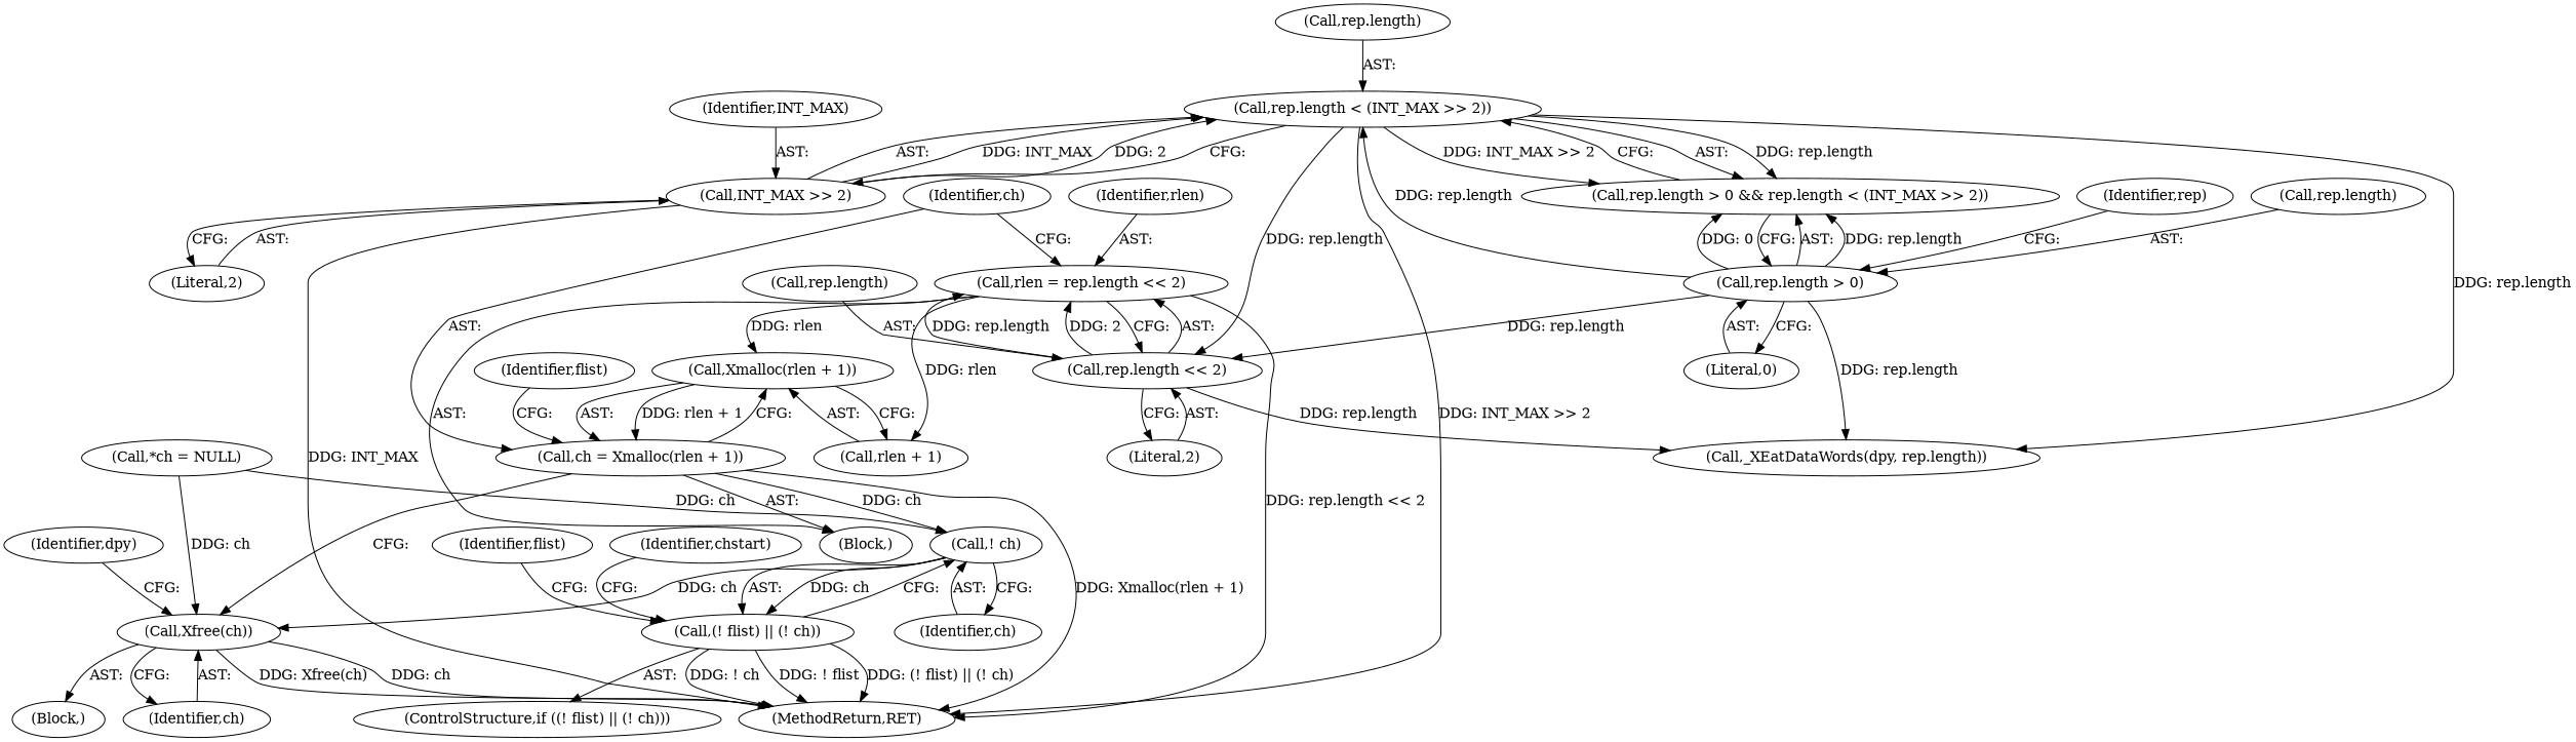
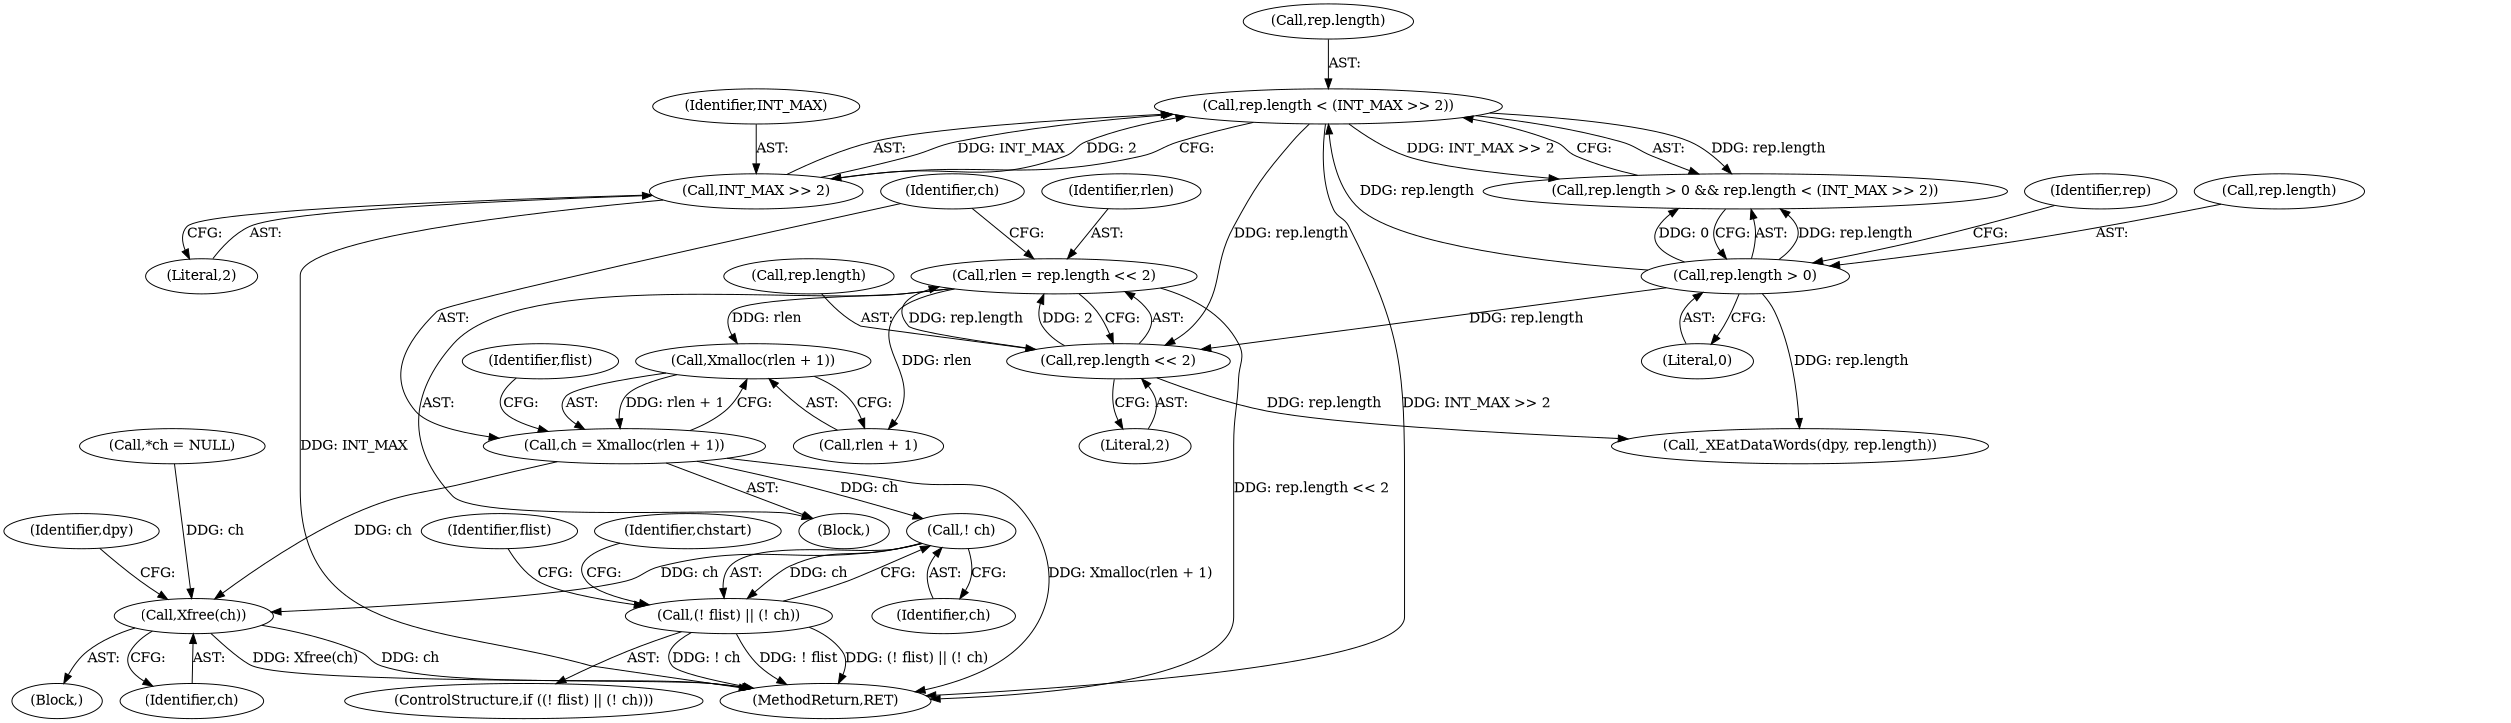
  digraph {
    n1 [label="(Call,Xmalloc(rlen + 1))"]
    n2 [label="(Call,ch = Xmalloc(rlen + 1))"]
    n3 [label="(Call,rlen + 1)"]
    n4 [label="(MethodReturn,RET)"]
    n5 [label="(Block,)"]
    n6 [label="(Call,! ch)"]
    n7 [label="(Call,Xfree(ch))"]
    n8 [label="(Call,rlen = rep.length << 2)"]
    n9 [label="(Call,rep.length << 2)"]
    n10 [label="(Call,_XEatDataWords(dpy, rep.length))"]
    n11 [label="(Literal,2)"]
    n12 [label="(Call,rep.length < (INT_MAX >> 2))"]
    n13 [label="(Call,INT_MAX >> 2)"]
    n14 [label="(Call,rep.length > 0 && rep.length < (INT_MAX >> 2))"]
    n15 [label="(Literal,2)"]
    n16 [label="(Call,rep.length > 0)"]
    n17 [label="(Literal,0)"]
    n18 [label="(Call,(! flist) || (! ch))"]
    n19 [label="(Identifier,ch)"]
    n20 [label="(Identifier,ch)"]
    n21 [label="(Block,)"]
    n22 [label="(ControlStructure,if ((! flist) || (! ch)))"]
    n23 [label="(Identifier,rep)"]
    n24 [label="(Identifier,rlen)"]
    n25 [label="(Identifier,chstart)"]
    n26 [label="(Call,rep.length)"]
    n27 [label="(Call,rep.length)"]
    n28 [label="(Identifier,flist)"]
    n29 [label="(Call,*ch = NULL)"]
    n30 [label="(Identifier,INT_MAX)"]
    n31 [label="(Identifier,flist)"]
    n32 [label="(Call,rep.length)"]
    n33 [label="(Identifier,ch)"]
    n34 [label="(Identifier,dpy)"]
    n1 -> n2 [label="AST: "]
    n1 -> n2 [label="DDG: rlen + 1"]
    n1 -> n3 [label="CFG: "]
    n2 -> n1 [label="CFG: "]
    n2 -> n4 [label="DDG: Xmalloc(rlen + 1)"]
    n2 -> n5 [label="AST: "]
    n2 -> n6 [label="DDG: ch"]
-   n2 -> n7 [label="CFG: "]
+   n2 -> n7 [label="DDG: ch"]
    n3 -> n1 [label="AST: "]
    n6 -> n7 [label="DDG: ch"]
    n6 -> n18 [label="AST: "]
    n6 -> n18 [label="DDG: ch"]
    n6 -> n19 [label="CFG: "]
    n7 -> n4 [label="DDG: Xfree(ch)"]
    n7 -> n4 [label="DDG: ch"]
    n7 -> n20 [label="CFG: "]
    n7 -> n21 [label="AST: "]
    n8 -> n1 [label="DDG: rlen"]
    n8 -> n3 [label="DDG: rlen"]
    n8 -> n4 [label="DDG: rep.length << 2"]
    n8 -> n5 [label="AST: "]
    n8 -> n9 [label="CFG: "]
    n9 -> n8 [label="AST: "]
    n9 -> n8 [label="DDG: rep.length"]
    n9 -> n8 [label="DDG: 2"]
    n9 -> n10 [label="DDG: rep.length"]
    n9 -> n11 [label="CFG: "]
    n11 -> n9 [label="AST: "]
    n12 -> n4 [label="DDG: INT_MAX >> 2"]
    n12 -> n9 [label="DDG: rep.length"]
-   n12 -> n10 [label="DDG: rep.length"]
    n12 -> n13 [label="CFG: "]
    n12 -> n14 [label="AST: "]
    n12 -> n14 [label="DDG: rep.length"]
    n12 -> n14 [label="DDG: INT_MAX >> 2"]
    n13 -> n4 [label="DDG: INT_MAX"]
    n13 -> n12 [label="AST: "]
    n13 -> n12 [label="DDG: INT_MAX"]
    n13 -> n12 [label="DDG: 2"]
    n13 -> n15 [label="CFG: "]
    n14 -> n12 [label="CFG: "]
    n14 -> n16 [label="CFG: "]
    n15 -> n13 [label="AST: "]
    n16 -> n9 [label="DDG: rep.length"]
    n16 -> n10 [label="DDG: rep.length"]
    n16 -> n12 [label="DDG: rep.length"]
    n16 -> n14 [label="AST: "]
    n16 -> n14 [label="DDG: rep.length"]
    n16 -> n14 [label="DDG: 0"]
    n16 -> n17 [label="CFG: "]
    n17 -> n16 [label="AST: "]
    n18 -> n4 [label="DDG: (! flist) || (! ch)"]
    n18 -> n4 [label="DDG: ! ch"]
    n18 -> n4 [label="DDG: ! flist"]
    n18 -> n6 [label="CFG: "]
    n18 -> n22 [label="AST: "]
    n19 -> n6 [label="AST: "]
    n20 -> n7 [label="AST: "]
    n23 -> n16 [label="CFG: "]
    n24 -> n8 [label="AST: "]
    n25 -> n18 [label="CFG: "]
    n26 -> n16 [label="AST: "]
    n27 -> n12 [label="AST: "]
    n28 -> n2 [label="CFG: "]
-   n29 -> n6 [label="DDG: ch"]
    n29 -> n7 [label="DDG: ch"]
    n30 -> n13 [label="AST: "]
    n31 -> n18 [label="CFG: "]
    n32 -> n9 [label="AST: "]
    n33 -> n2 [label="AST: "]
    n33 -> n8 [label="CFG: "]
    n34 -> n7 [label="CFG: "]
  }
